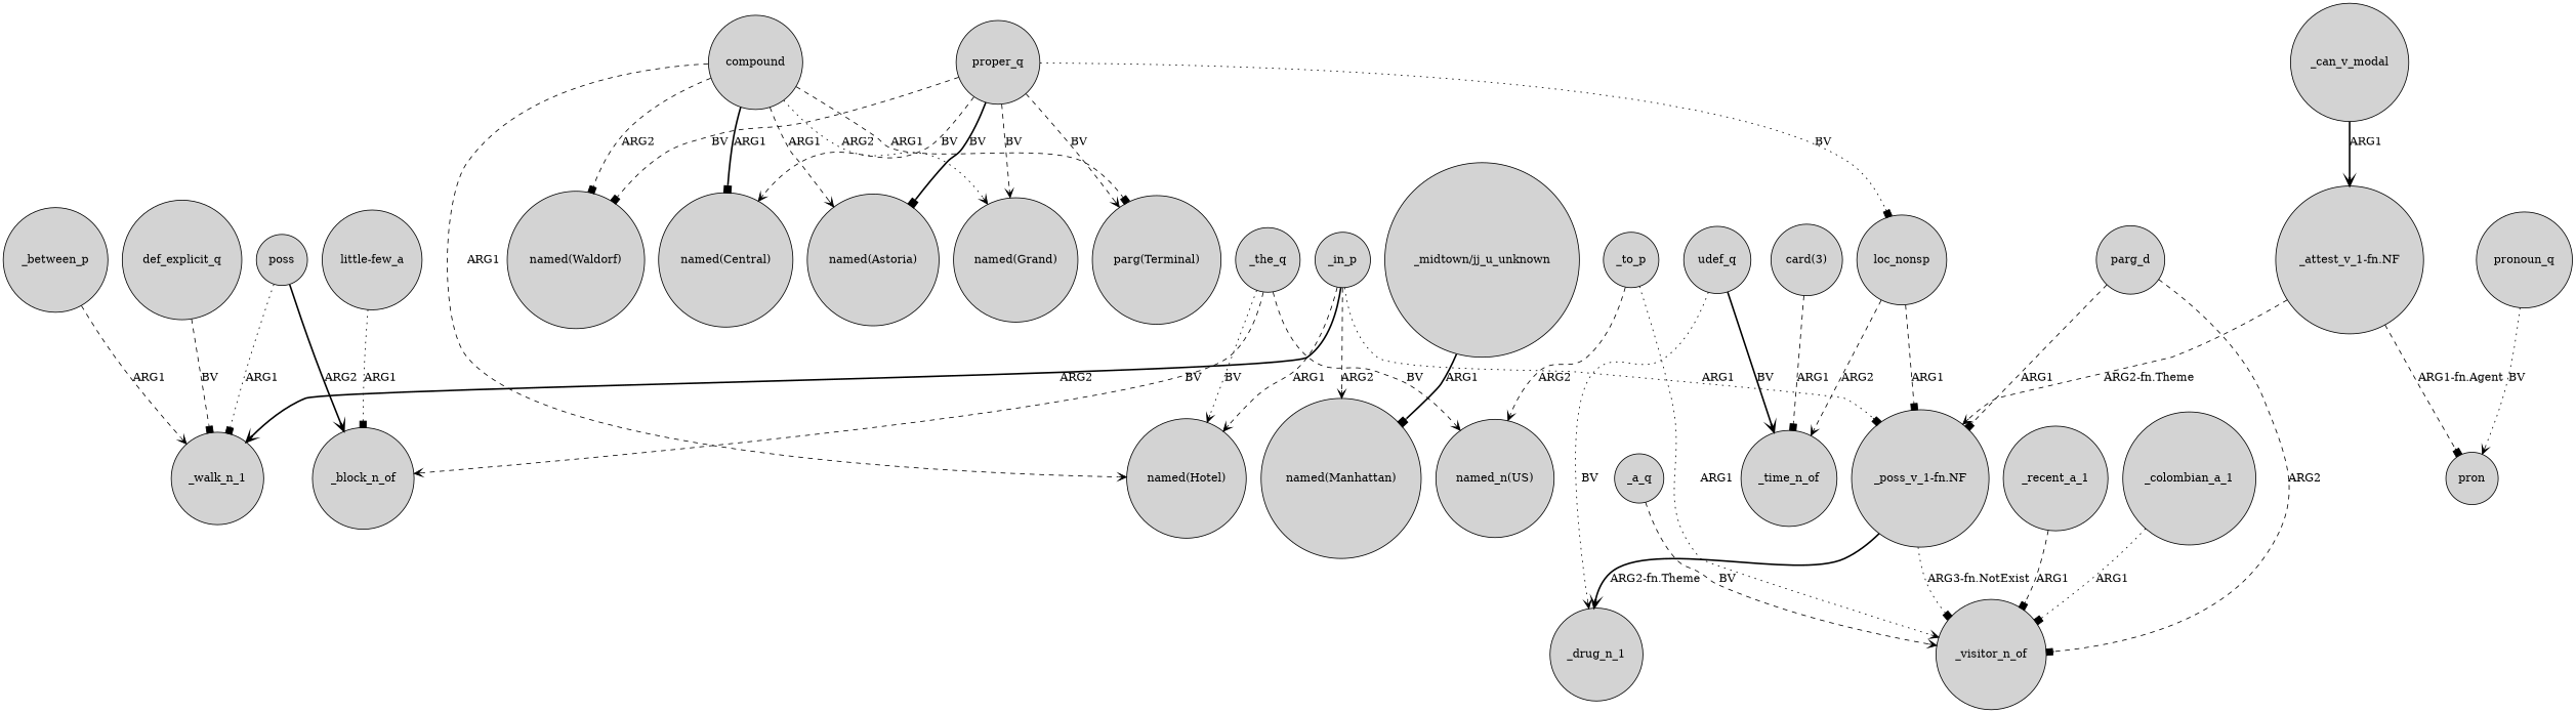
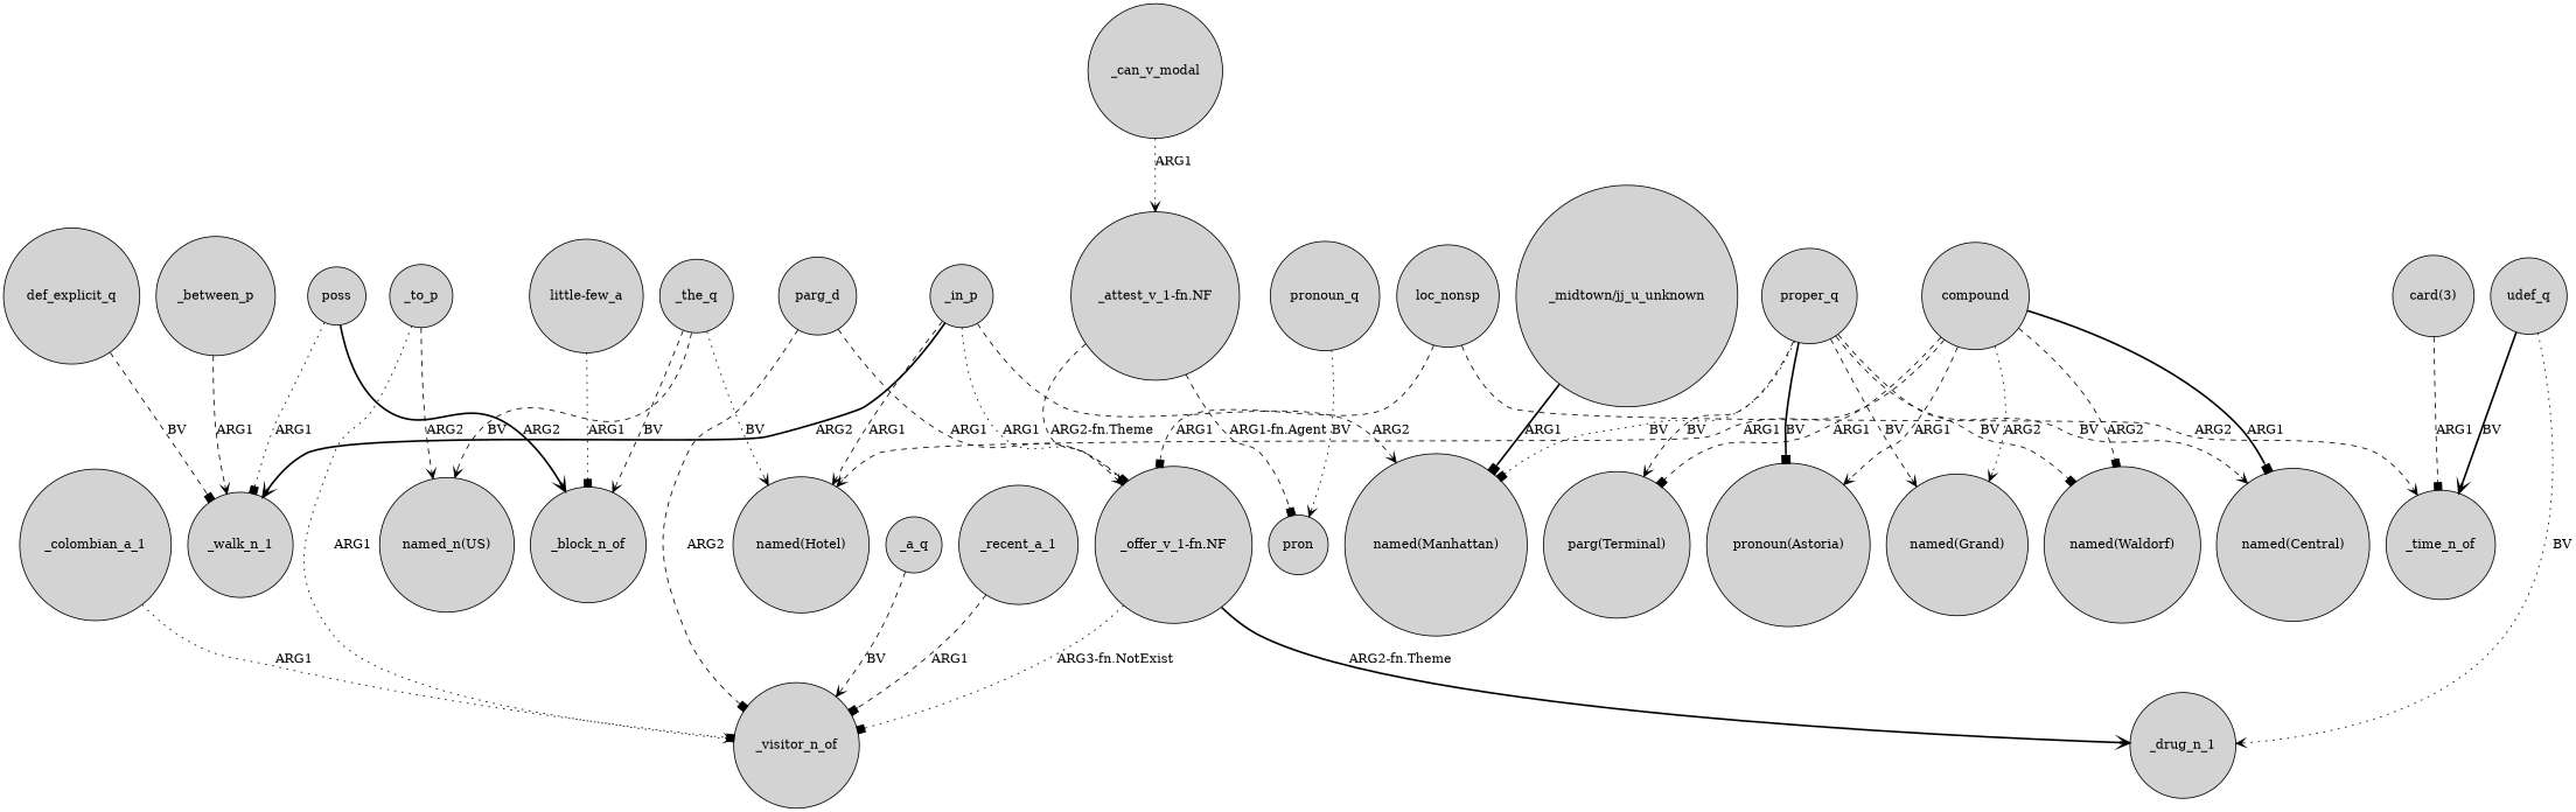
  digraph {
    node [shape=circle style=filled]
    edge [arrowhead=vee style=dashed]
    _between_p
    _walk_n_1
    _in_p
-   "_offer_v_1-fn.NF" [label="_poss_v_1-fn.NF"]
+   "_offer_v_1-fn.NF"
    "named(Manhattan)"
    "named(Hotel)"
    _visitor_n_of
    _drug_n_1
    _recent_a_1
    def_explicit_q
    compound
    "named(Central)"
    "named(Grand)"
-   "named(Astoria)"
+   "named(Astoria)" [label="pronoun(Astoria)"]
    n15 [label="parg(Terminal)"]
    "named(Waldorf)"
    proper_q
    "_attest_v_1-fn.NF"
    pron
    "_midtown/jj_u_unknown"
    loc_nonsp
    _time_n_of
    poss
    _block_n_of
    _the_q
    "named_n(US)"
    _colombian_a_1
    udef_q
    _to_p
    _a_q
    "card(3)"
    pronoun_q
    _can_v_modal
    parg_d
    "little-few_a"
    _between_p -> _walk_n_1 [label=ARG1]
    _in_p -> _walk_n_1 [label=ARG2 style=bold]
    _in_p -> "_offer_v_1-fn.NF" [arrowhead=box label=ARG1 style=dotted]
    _in_p -> "named(Manhattan)" [label=ARG2]
    _in_p -> "named(Hotel)" [label=ARG1]
    "_offer_v_1-fn.NF" -> _visitor_n_of [arrowhead=box label="ARG3-fn.NotExist" style=dotted]
    "_offer_v_1-fn.NF" -> _drug_n_1 [label="ARG2-fn.Theme" style=bold]
    _recent_a_1 -> _visitor_n_of [arrowhead=box label=ARG1]
    def_explicit_q -> _walk_n_1 [arrowhead=box label=BV]
    compound -> "named(Hotel)" [label=ARG1]
    compound -> "named(Central)" [arrowhead=box label=ARG1 style=bold]
    compound -> "named(Grand)" [label=ARG2 style=dotted]
    compound -> "named(Astoria)" [label=ARG1]
    compound -> n15 [arrowhead=box label=ARG1]
    compound -> "named(Waldorf)" [arrowhead=box label=ARG2]
-   proper_q -> loc_nonsp [arrowhead=box label=BV style=dotted]
+   proper_q -> "named(Manhattan)" [arrowhead=box label=BV style=dotted]
    proper_q -> "named(Central)" [label=BV]
    proper_q -> "named(Grand)" [label=BV]
    proper_q -> "named(Astoria)" [arrowhead=box label=BV style=bold]
    proper_q -> n15 [label=BV]
    proper_q -> "named(Waldorf)" [arrowhead=box label=BV]
    "_attest_v_1-fn.NF" -> "_offer_v_1-fn.NF" [label="ARG2-fn.Theme"]
    "_attest_v_1-fn.NF" -> pron [arrowhead=box label="ARG1-fn.Agent"]
    "_midtown/jj_u_unknown" -> "named(Manhattan)" [arrowhead=box label=ARG1 style=bold]
    loc_nonsp -> "_offer_v_1-fn.NF" [arrowhead=box label=ARG1]
    loc_nonsp -> _time_n_of [label=ARG2]
    poss -> _walk_n_1 [arrowhead=box label=ARG1 style=dotted]
    poss -> _block_n_of [label=ARG2 style=bold]
    _the_q -> "named(Hotel)" [label=BV style=dotted]
    _the_q -> _block_n_of [label=BV]
    _the_q -> "named_n(US)" [label=BV]
    _colombian_a_1 -> _visitor_n_of [arrowhead=box label=ARG1 style=dotted]
    udef_q -> _drug_n_1 [label=BV style=dotted]
    udef_q -> _time_n_of [label=BV style=bold]
    _to_p -> _visitor_n_of [label=ARG1 style=dotted]
    _to_p -> "named_n(US)" [label=ARG2]
    _a_q -> _visitor_n_of [label=BV]
    "card(3)" -> _time_n_of [arrowhead=box label=ARG1]
    pronoun_q -> pron [label=BV style=dotted]
-   _can_v_modal -> "_attest_v_1-fn.NF" [label=ARG1 style=bold]
+   _can_v_modal -> "_attest_v_1-fn.NF" [label=ARG1 style=dotted]
    parg_d -> "_offer_v_1-fn.NF" [arrowhead=box label=ARG1]
    parg_d -> _visitor_n_of [arrowhead=box label=ARG2]
    "little-few_a" -> _block_n_of [arrowhead=box label=ARG1 style=dotted]
  }
